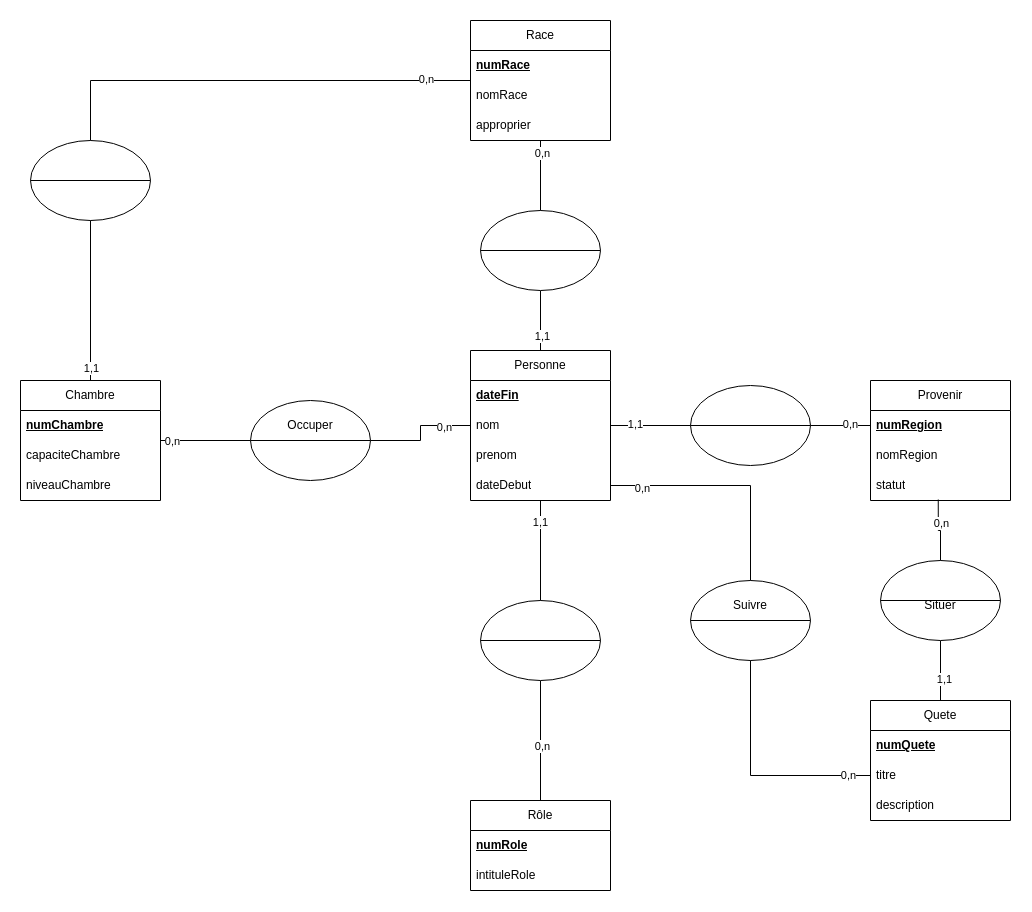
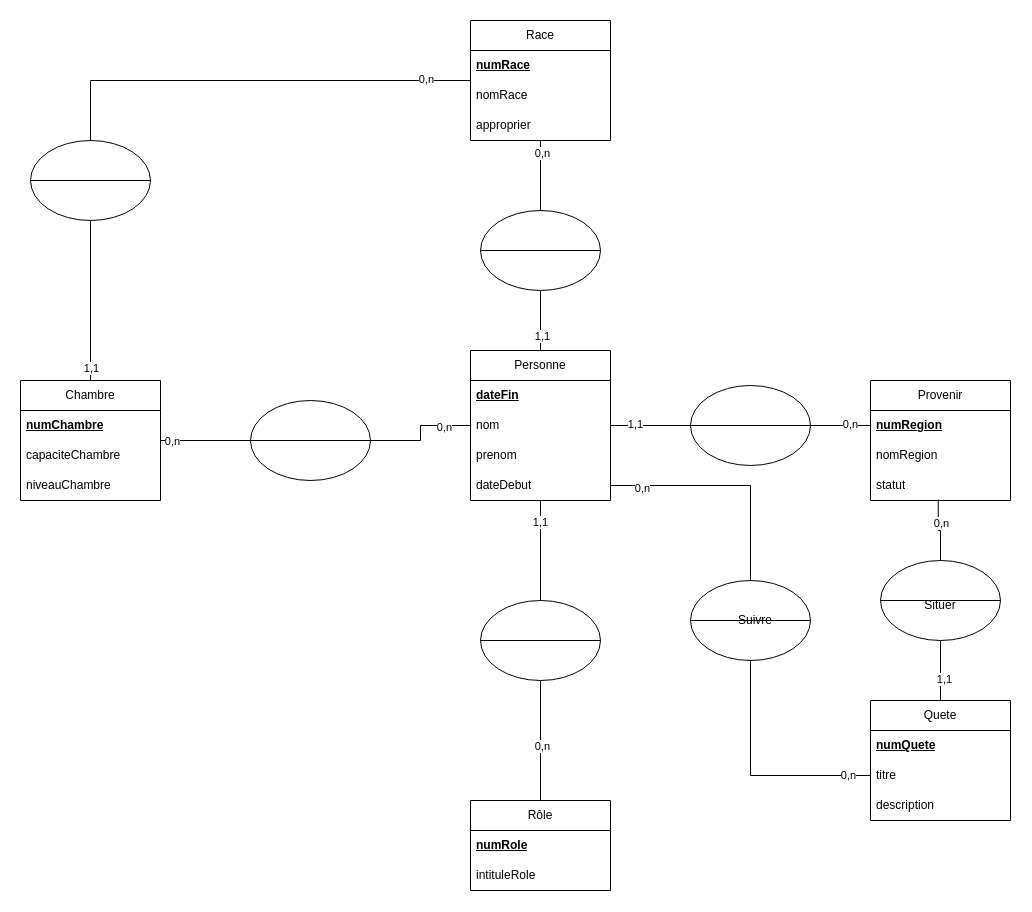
  <mxCell id="0" />
  <mxCell id="1" parent="0" />
  <mxCell id="2" style="edgeStyle=orthogonalEdgeStyle;rounded=0;orthogonalLoop=1;jettySize=auto;html=1;entryX=0.5;entryY=1;entryDx=0;entryDy=0;endArrow=none;startFill=0;" parent="1" source="4" target="51" edge="1"><mxGeometry relative="1" as="geometry" /></mxCell>
  <mxCell id="3" value="1,1" style="edgeLabel;html=1;align=center;verticalAlign=middle;resizable=0;points=[];" parent="2" vertex="1" connectable="0"><mxGeometry x="-0.497" y="-1" relative="1" as="geometry"><mxPoint as="offset" /></mxGeometry></mxCell>
  <mxCell id="4" value="Personne" style="swimlane;fontStyle=0;childLayout=stackLayout;horizontal=1;startSize=30;horizontalStack=0;resizeParent=1;resizeParentMax=0;resizeLast=0;collapsible=1;marginBottom=0;whiteSpace=wrap;html=1;" parent="1" vertex="1"><mxGeometry x="470" y="350" width="140" height="150" as="geometry" /></mxCell>
  <mxCell id="5" value="&lt;b&gt;&lt;u&gt;dateFin&lt;/u&gt;&lt;/b&gt;" style="text;strokeColor=none;fillColor=none;align=left;verticalAlign=middle;spacingLeft=4;spacingRight=4;overflow=hidden;points=[[0,0.5],[1,0.5]];portConstraint=eastwest;rotatable=0;whiteSpace=wrap;html=1;" parent="4" vertex="1"><mxGeometry y="30" width="140" height="30" as="geometry" /></mxCell>
  <mxCell id="6" value="nom" style="text;strokeColor=none;fillColor=none;align=left;verticalAlign=middle;spacingLeft=4;spacingRight=4;overflow=hidden;points=[[0,0.5],[1,0.5]];portConstraint=eastwest;rotatable=0;whiteSpace=wrap;html=1;" parent="4" vertex="1"><mxGeometry y="60" width="140" height="30" as="geometry" /></mxCell>
  <mxCell id="7" value="prenom" style="text;strokeColor=none;fillColor=none;align=left;verticalAlign=middle;spacingLeft=4;spacingRight=4;overflow=hidden;points=[[0,0.5],[1,0.5]];portConstraint=eastwest;rotatable=0;whiteSpace=wrap;html=1;" parent="4" vertex="1"><mxGeometry y="90" width="140" height="30" as="geometry" /></mxCell>
  <mxCell id="8" value="dateDebut" style="text;strokeColor=none;fillColor=none;align=left;verticalAlign=middle;spacingLeft=4;spacingRight=4;overflow=hidden;points=[[0,0.5],[1,0.5]];portConstraint=eastwest;rotatable=0;whiteSpace=wrap;html=1;" parent="4" vertex="1"><mxGeometry y="120" width="140" height="30" as="geometry" /></mxCell>
  <mxCell id="9" value="Chambre" style="swimlane;fontStyle=0;childLayout=stackLayout;horizontal=1;startSize=30;horizontalStack=0;resizeParent=1;resizeParentMax=0;resizeLast=0;collapsible=1;marginBottom=0;whiteSpace=wrap;html=1;" parent="1" vertex="1"><mxGeometry x="20" y="380" width="140" height="120" as="geometry" /></mxCell>
  <mxCell id="10" value="&lt;u&gt;&lt;b&gt;numChambre&lt;/b&gt;&lt;/u&gt;" style="text;strokeColor=none;fillColor=none;align=left;verticalAlign=middle;spacingLeft=4;spacingRight=4;overflow=hidden;points=[[0,0.5],[1,0.5]];portConstraint=eastwest;rotatable=0;whiteSpace=wrap;html=1;" parent="9" vertex="1"><mxGeometry y="30" width="140" height="30" as="geometry" /></mxCell>
  <mxCell id="11" value="capaciteChambre" style="text;strokeColor=none;fillColor=none;align=left;verticalAlign=middle;spacingLeft=4;spacingRight=4;overflow=hidden;points=[[0,0.5],[1,0.5]];portConstraint=eastwest;rotatable=0;whiteSpace=wrap;html=1;fontStyle=0" parent="9" vertex="1"><mxGeometry y="60" width="140" height="30" as="geometry" /></mxCell>
  <mxCell id="12" value="niveauChambre" style="text;strokeColor=none;fillColor=none;align=left;verticalAlign=middle;spacingLeft=4;spacingRight=4;overflow=hidden;points=[[0,0.5],[1,0.5]];portConstraint=eastwest;rotatable=0;whiteSpace=wrap;html=1;fontStyle=0" parent="9" vertex="1"><mxGeometry y="90" width="140" height="30" as="geometry" /></mxCell>
  <mxCell id="13" style="edgeStyle=orthogonalEdgeStyle;rounded=0;orthogonalLoop=1;jettySize=auto;html=1;entryX=0.5;entryY=1;entryDx=0;entryDy=0;endArrow=none;startFill=0;" parent="1" source="15" target="45" edge="1"><mxGeometry relative="1" as="geometry" /></mxCell>
  <mxCell id="14" value="1,1" style="edgeLabel;html=1;align=center;verticalAlign=middle;resizable=0;points=[];" parent="13" connectable="0" vertex="1"><mxGeometry x="-0.275" y="-3" relative="1" as="geometry"><mxPoint as="offset" /></mxGeometry></mxCell>
  <mxCell id="15" value="Quete" style="swimlane;fontStyle=0;childLayout=stackLayout;horizontal=1;startSize=30;horizontalStack=0;resizeParent=1;resizeParentMax=0;resizeLast=0;collapsible=1;marginBottom=0;whiteSpace=wrap;html=1;" parent="1" vertex="1"><mxGeometry x="870" y="700" width="140" height="120" as="geometry" /></mxCell>
  <mxCell id="16" value="&lt;b&gt;&lt;u&gt;numQuete&lt;/u&gt;&lt;/b&gt;" style="text;strokeColor=none;fillColor=none;align=left;verticalAlign=middle;spacingLeft=4;spacingRight=4;overflow=hidden;points=[[0,0.5],[1,0.5]];portConstraint=eastwest;rotatable=0;whiteSpace=wrap;html=1;" parent="15" vertex="1"><mxGeometry y="30" width="140" height="30" as="geometry" /></mxCell>
  <mxCell id="17" value="titre" style="text;strokeColor=none;fillColor=none;align=left;verticalAlign=middle;spacingLeft=4;spacingRight=4;overflow=hidden;points=[[0,0.5],[1,0.5]];portConstraint=eastwest;rotatable=0;whiteSpace=wrap;html=1;" parent="15" vertex="1"><mxGeometry y="60" width="140" height="30" as="geometry" /></mxCell>
  <mxCell id="18" value="description" style="text;strokeColor=none;fillColor=none;align=left;verticalAlign=middle;spacingLeft=4;spacingRight=4;overflow=hidden;points=[[0,0.5],[1,0.5]];portConstraint=eastwest;rotatable=0;whiteSpace=wrap;html=1;" parent="15" vertex="1"><mxGeometry y="90" width="140" height="30" as="geometry" /></mxCell>
  <mxCell id="19" value="Provenir" style="swimlane;fontStyle=0;childLayout=stackLayout;horizontal=1;startSize=30;horizontalStack=0;resizeParent=1;resizeParentMax=0;resizeLast=0;collapsible=1;marginBottom=0;whiteSpace=wrap;html=1;" parent="1" vertex="1"><mxGeometry x="870" y="380" width="140" height="120" as="geometry" /></mxCell>
  <mxCell id="20" value="numRegion" style="text;strokeColor=none;fillColor=none;align=left;verticalAlign=middle;spacingLeft=4;spacingRight=4;overflow=hidden;points=[[0,0.5],[1,0.5]];portConstraint=eastwest;rotatable=0;whiteSpace=wrap;html=1;fontStyle=5" parent="19" vertex="1"><mxGeometry y="30" width="140" height="30" as="geometry" /></mxCell>
  <mxCell id="21" value="nomRegion" style="text;strokeColor=none;fillColor=none;align=left;verticalAlign=middle;spacingLeft=4;spacingRight=4;overflow=hidden;points=[[0,0.5],[1,0.5]];portConstraint=eastwest;rotatable=0;whiteSpace=wrap;html=1;" parent="19" vertex="1"><mxGeometry y="60" width="140" height="30" as="geometry" /></mxCell>
  <mxCell id="22" value="statut" style="text;strokeColor=none;fillColor=none;align=left;verticalAlign=middle;spacingLeft=4;spacingRight=4;overflow=hidden;points=[[0,0.5],[1,0.5]];portConstraint=eastwest;rotatable=0;whiteSpace=wrap;html=1;" parent="19" vertex="1"><mxGeometry y="90" width="140" height="30" as="geometry" /></mxCell>
  <mxCell id="23" value="Race" style="swimlane;fontStyle=0;childLayout=stackLayout;horizontal=1;startSize=30;horizontalStack=0;resizeParent=1;resizeParentMax=0;resizeLast=0;collapsible=1;marginBottom=0;whiteSpace=wrap;html=1;" parent="1" vertex="1"><mxGeometry x="470" y="20" width="140" height="120" as="geometry" /></mxCell>
  <mxCell id="24" value="&lt;b&gt;&lt;u&gt;numRace&lt;/u&gt;&lt;/b&gt;" style="text;strokeColor=none;fillColor=none;align=left;verticalAlign=middle;spacingLeft=4;spacingRight=4;overflow=hidden;points=[[0,0.5],[1,0.5]];portConstraint=eastwest;rotatable=0;whiteSpace=wrap;html=1;" parent="23" vertex="1"><mxGeometry y="30" width="140" height="30" as="geometry" /></mxCell>
  <mxCell id="25" value="&lt;div&gt;nomRace&lt;/div&gt;" style="text;strokeColor=none;fillColor=none;align=left;verticalAlign=middle;spacingLeft=4;spacingRight=4;overflow=hidden;points=[[0,0.5],[1,0.5]];portConstraint=eastwest;rotatable=0;whiteSpace=wrap;html=1;" parent="23" vertex="1"><mxGeometry y="60" width="140" height="30" as="geometry" /></mxCell>
  <mxCell id="26" value="&lt;div&gt;approprier&lt;/div&gt;" style="text;strokeColor=none;fillColor=none;align=left;verticalAlign=middle;spacingLeft=4;spacingRight=4;overflow=hidden;points=[[0,0.5],[1,0.5]];portConstraint=eastwest;rotatable=0;whiteSpace=wrap;html=1;" parent="23" vertex="1"><mxGeometry y="90" width="140" height="30" as="geometry" /></mxCell>
  <mxCell id="27" style="edgeStyle=orthogonalEdgeStyle;rounded=0;orthogonalLoop=1;jettySize=auto;html=1;entryX=0.5;entryY=1;entryDx=0;entryDy=0;endArrow=none;startFill=0;" parent="1" source="29" target="33" edge="1"><mxGeometry relative="1" as="geometry"><mxPoint x="530" y="684" as="targetPoint" /></mxGeometry></mxCell>
  <mxCell id="28" value="0,n" style="edgeLabel;html=1;align=center;verticalAlign=middle;resizable=0;points=[];" parent="27" connectable="0" vertex="1"><mxGeometry x="-0.09" y="-1" relative="1" as="geometry"><mxPoint as="offset" /></mxGeometry></mxCell>
  <mxCell id="29" value="Rôle" style="swimlane;fontStyle=0;childLayout=stackLayout;horizontal=1;startSize=30;horizontalStack=0;resizeParent=1;resizeParentMax=0;resizeLast=0;collapsible=1;marginBottom=0;whiteSpace=wrap;html=1;" parent="1" vertex="1"><mxGeometry x="470" y="800" width="140" height="90" as="geometry" /></mxCell>
  <mxCell id="30" value="&lt;b&gt;&lt;u&gt;numRole&lt;/u&gt;&lt;/b&gt;" style="text;strokeColor=none;fillColor=none;align=left;verticalAlign=middle;spacingLeft=4;spacingRight=4;overflow=hidden;points=[[0,0.5],[1,0.5]];portConstraint=eastwest;rotatable=0;whiteSpace=wrap;html=1;" parent="29" vertex="1"><mxGeometry y="30" width="140" height="30" as="geometry" /></mxCell>
  <mxCell id="31" value="intituleRole" style="text;strokeColor=none;fillColor=none;align=left;verticalAlign=middle;spacingLeft=4;spacingRight=4;overflow=hidden;points=[[0,0.5],[1,0.5]];portConstraint=eastwest;rotatable=0;whiteSpace=wrap;html=1;" parent="29" vertex="1"><mxGeometry y="60" width="140" height="30" as="geometry" /></mxCell>
  <mxCell id="32" value="" style="group" parent="1" vertex="1" connectable="0"><mxGeometry x="480" y="600" width="120" height="80" as="geometry" /></mxCell>
  <mxCell id="33" value="" style="ellipse;whiteSpace=wrap;html=1;" parent="32" vertex="1"><mxGeometry width="120" height="80" as="geometry" /></mxCell>
  <mxCell id="34" value="" style="endArrow=none;html=1;rounded=0;exitX=0;exitY=0.5;exitDx=0;exitDy=0;entryX=1;entryY=0.5;entryDx=0;entryDy=0;" parent="32" source="33" target="33" edge="1"><mxGeometry width="50" height="50" relative="1" as="geometry"><mxPoint x="110" y="150" as="sourcePoint" /><mxPoint x="160" y="100" as="targetPoint" /></mxGeometry></mxCell>
  <mxCell id="35" value="" style="group" parent="1" connectable="0" vertex="1"><mxGeometry x="690" y="385" width="120" height="80" as="geometry" /></mxCell>
  <mxCell id="36" value="" style="ellipse;whiteSpace=wrap;html=1;" parent="35" vertex="1"><mxGeometry width="120" height="80" as="geometry" /></mxCell>
  <mxCell id="37" value="" style="endArrow=none;html=1;rounded=0;exitX=0;exitY=0.5;exitDx=0;exitDy=0;entryX=1;entryY=0.5;entryDx=0;entryDy=0;" parent="35" source="36" target="36" edge="1"><mxGeometry width="50" height="50" relative="1" as="geometry"><mxPoint x="110" y="150" as="sourcePoint" /><mxPoint x="160" y="100" as="targetPoint" /></mxGeometry></mxCell>
  <mxCell id="38" style="edgeStyle=orthogonalEdgeStyle;rounded=0;orthogonalLoop=1;jettySize=auto;html=1;endArrow=none;startFill=0;" parent="1" source="36" target="4" edge="1"><mxGeometry relative="1" as="geometry" /></mxCell>
  <mxCell id="39" value="1,1" style="edgeLabel;html=1;align=center;verticalAlign=middle;resizable=0;points=[];" parent="38" connectable="0" vertex="1"><mxGeometry x="0.412" y="-2" relative="1" as="geometry"><mxPoint as="offset" /></mxGeometry></mxCell>
  <mxCell id="40" style="edgeStyle=orthogonalEdgeStyle;rounded=0;orthogonalLoop=1;jettySize=auto;html=1;exitX=0.5;exitY=0;exitDx=0;exitDy=0;endArrow=none;startFill=0;" parent="1" source="33" target="4" edge="1"><mxGeometry relative="1" as="geometry" /></mxCell>
  <mxCell id="41" value="1,1" style="edgeLabel;html=1;align=center;verticalAlign=middle;resizable=0;points=[];" parent="40" vertex="1" connectable="0"><mxGeometry x="0.571" y="1" relative="1" as="geometry"><mxPoint as="offset" /></mxGeometry></mxCell>
  <mxCell id="42" style="edgeStyle=orthogonalEdgeStyle;rounded=0;orthogonalLoop=1;jettySize=auto;html=1;endArrow=none;startFill=0;" parent="1" source="36" target="20" edge="1"><mxGeometry relative="1" as="geometry" /></mxCell>
  <mxCell id="43" value="0,n" style="edgeLabel;html=1;align=center;verticalAlign=middle;resizable=0;points=[];" parent="42" connectable="0" vertex="1"><mxGeometry x="0.3" y="2" relative="1" as="geometry"><mxPoint as="offset" /></mxGeometry></mxCell>
  <mxCell id="44" value="" style="group" parent="1" connectable="0" vertex="1"><mxGeometry x="880" y="560" width="120" height="80" as="geometry" /></mxCell>
  <mxCell id="45" value="" style="ellipse;whiteSpace=wrap;html=1;" parent="44" vertex="1"><mxGeometry width="120" height="80" as="geometry" /></mxCell>
  <mxCell id="46" value="" style="endArrow=none;html=1;rounded=0;exitX=0;exitY=0.5;exitDx=0;exitDy=0;entryX=1;entryY=0.5;entryDx=0;entryDy=0;" parent="44" source="45" target="45" edge="1"><mxGeometry width="50" height="50" relative="1" as="geometry"><mxPoint x="110" y="150" as="sourcePoint" /><mxPoint x="160" y="100" as="targetPoint" /></mxGeometry></mxCell>
  <mxCell id="47" value="Situer" style="text;html=1;align=center;verticalAlign=middle;whiteSpace=wrap;rounded=0;" parent="44" vertex="1"><mxGeometry x="30" y="30" width="60" height="30" as="geometry" /></mxCell>
  <mxCell id="48" style="edgeStyle=orthogonalEdgeStyle;rounded=0;orthogonalLoop=1;jettySize=auto;html=1;entryX=0.484;entryY=0.967;entryDx=0;entryDy=0;entryPerimeter=0;endArrow=none;startFill=0;" parent="1" source="45" target="22" edge="1"><mxGeometry relative="1" as="geometry" /></mxCell>
  <mxCell id="49" value="0,n" style="edgeLabel;html=1;align=center;verticalAlign=middle;resizable=0;points=[];" parent="48" connectable="0" vertex="1"><mxGeometry x="0.264" y="-3" relative="1" as="geometry"><mxPoint as="offset" /></mxGeometry></mxCell>
  <mxCell id="50" value="" style="group" parent="1" vertex="1" connectable="0"><mxGeometry x="480" y="210" width="120" height="80" as="geometry" /></mxCell>
  <mxCell id="51" value="" style="ellipse;whiteSpace=wrap;html=1;" parent="50" vertex="1"><mxGeometry width="120" height="80" as="geometry" /></mxCell>
  <mxCell id="52" value="" style="endArrow=none;html=1;rounded=0;exitX=0;exitY=0.5;exitDx=0;exitDy=0;entryX=1;entryY=0.5;entryDx=0;entryDy=0;" parent="50" source="51" target="51" edge="1"><mxGeometry width="50" height="50" relative="1" as="geometry"><mxPoint x="110" y="150" as="sourcePoint" /><mxPoint x="160" y="100" as="targetPoint" /></mxGeometry></mxCell>
  <mxCell id="53" style="edgeStyle=orthogonalEdgeStyle;rounded=0;orthogonalLoop=1;jettySize=auto;html=1;exitX=0.5;exitY=0;exitDx=0;exitDy=0;endArrow=none;startFill=0;" parent="1" source="51" target="23" edge="1"><mxGeometry relative="1" as="geometry" /></mxCell>
  <mxCell id="54" value="0,n" style="edgeLabel;html=1;align=center;verticalAlign=middle;resizable=0;points=[];" parent="53" vertex="1" connectable="0"><mxGeometry x="0.65" y="-1" relative="1" as="geometry"><mxPoint as="offset" /></mxGeometry></mxCell>
  <mxCell id="55" value="" style="group" parent="1" vertex="1" connectable="0"><mxGeometry x="250" y="400" width="120" height="80" as="geometry" /></mxCell>
  <mxCell id="56" value="" style="ellipse;whiteSpace=wrap;html=1;" parent="55" vertex="1"><mxGeometry width="120" height="80" as="geometry" /></mxCell>
  <mxCell id="57" value="" style="endArrow=none;html=1;rounded=0;exitX=0;exitY=0.5;exitDx=0;exitDy=0;entryX=1;entryY=0.5;entryDx=0;entryDy=0;" parent="55" source="56" target="56" edge="1"><mxGeometry width="50" height="50" relative="1" as="geometry"><mxPoint x="110" y="150" as="sourcePoint" /><mxPoint x="160" y="100" as="targetPoint" /></mxGeometry></mxCell>
- <mxCell id="58" value="Occuper" style="text;html=1;align=center;verticalAlign=middle;whiteSpace=wrap;rounded=0;" parent="55" vertex="1"><mxGeometry x="30" y="10" width="60" height="30" as="geometry" /></mxCell>
  <mxCell id="59" style="edgeStyle=orthogonalEdgeStyle;rounded=0;orthogonalLoop=1;jettySize=auto;html=1;exitX=1;exitY=0.5;exitDx=0;exitDy=0;endArrow=none;startFill=0;" parent="1" source="56" target="4" edge="1"><mxGeometry relative="1" as="geometry" /></mxCell>
  <mxCell id="60" value="0,n" style="edgeLabel;html=1;align=center;verticalAlign=middle;resizable=0;points=[];" parent="59" vertex="1" connectable="0"><mxGeometry x="0.529" y="-1" relative="1" as="geometry"><mxPoint as="offset" /></mxGeometry></mxCell>
  <mxCell id="61" style="edgeStyle=orthogonalEdgeStyle;rounded=0;orthogonalLoop=1;jettySize=auto;html=1;exitX=0;exitY=0.5;exitDx=0;exitDy=0;endArrow=none;startFill=0;" parent="1" source="56" target="9" edge="1"><mxGeometry relative="1" as="geometry" /></mxCell>
  <mxCell id="62" value="0,n" style="edgeLabel;html=1;align=center;verticalAlign=middle;resizable=0;points=[];" parent="61" vertex="1" connectable="0"><mxGeometry x="0.758" relative="1" as="geometry"><mxPoint as="offset" /></mxGeometry></mxCell>
  <mxCell id="63" value="" style="group" parent="1" connectable="0" vertex="1"><mxGeometry x="690" y="580" width="120" height="80" as="geometry" /></mxCell>
  <mxCell id="64" value="" style="group" parent="63" vertex="1" connectable="0"><mxGeometry width="120" height="80" as="geometry" /></mxCell>
  <mxCell id="65" value="" style="ellipse;whiteSpace=wrap;html=1;" parent="64" vertex="1"><mxGeometry width="120" height="80" as="geometry" /></mxCell>
  <mxCell id="66" value="" style="endArrow=none;html=1;rounded=0;exitX=0;exitY=0.5;exitDx=0;exitDy=0;entryX=1;entryY=0.5;entryDx=0;entryDy=0;" parent="64" source="65" target="65" edge="1"><mxGeometry width="50" height="50" relative="1" as="geometry"><mxPoint x="110" y="150" as="sourcePoint" /><mxPoint x="160" y="100" as="targetPoint" /></mxGeometry></mxCell>
- <mxCell id="67" value="Suivre" style="text;html=1;align=center;verticalAlign=middle;whiteSpace=wrap;rounded=0;" parent="64" vertex="1"><mxGeometry x="30" y="10" width="60" height="30" as="geometry" /></mxCell>
+ <mxCell id="67" value="Suivre" style="text;html=1;align=center;verticalAlign=middle;whiteSpace=wrap;rounded=0;" parent="64" vertex="1"><mxGeometry x="35" y="25" width="60" height="30" as="geometry" /></mxCell>
  <mxCell id="68" style="edgeStyle=orthogonalEdgeStyle;rounded=0;orthogonalLoop=1;jettySize=auto;html=1;endArrow=none;startFill=0;" parent="1" source="65" target="17" edge="1"><mxGeometry relative="1" as="geometry" /></mxCell>
  <mxCell id="69" value="0,n" style="edgeLabel;html=1;align=center;verticalAlign=middle;resizable=0;points=[];" parent="68" connectable="0" vertex="1"><mxGeometry x="0.808" y="1" relative="1" as="geometry"><mxPoint as="offset" /></mxGeometry></mxCell>
  <mxCell id="70" style="edgeStyle=orthogonalEdgeStyle;rounded=0;orthogonalLoop=1;jettySize=auto;html=1;endArrow=none;startFill=0;exitX=0.5;exitY=0;exitDx=0;exitDy=0;entryX=1;entryY=0.5;entryDx=0;entryDy=0;" parent="1" source="65" target="8" edge="1"><mxGeometry relative="1" as="geometry"><mxPoint x="740" y="570" as="sourcePoint" /><mxPoint x="609.16" y="504.2" as="targetPoint" /></mxGeometry></mxCell>
  <mxCell id="71" value="0,n" style="edgeLabel;html=1;align=center;verticalAlign=middle;resizable=0;points=[];" parent="70" connectable="0" vertex="1"><mxGeometry x="0.738" y="2" relative="1" as="geometry"><mxPoint as="offset" /></mxGeometry></mxCell>
  <mxCell id="72" value="" style="group" parent="1" connectable="0" vertex="1"><mxGeometry x="30" y="140" width="120" height="80" as="geometry" /></mxCell>
  <mxCell id="73" value="" style="ellipse;whiteSpace=wrap;html=1;" parent="72" vertex="1"><mxGeometry width="120" height="80" as="geometry" /></mxCell>
  <mxCell id="74" value="" style="endArrow=none;html=1;rounded=0;exitX=0;exitY=0.5;exitDx=0;exitDy=0;entryX=1;entryY=0.5;entryDx=0;entryDy=0;" parent="72" source="73" target="73" edge="1"><mxGeometry width="50" height="50" relative="1" as="geometry"><mxPoint x="110" y="150" as="sourcePoint" /><mxPoint x="160" y="100" as="targetPoint" /></mxGeometry></mxCell>
  <mxCell id="75" style="edgeStyle=orthogonalEdgeStyle;rounded=0;orthogonalLoop=1;jettySize=auto;html=1;exitX=0.5;exitY=0;exitDx=0;exitDy=0;endArrow=none;startFill=0;" parent="1" source="73" target="23" edge="1"><mxGeometry relative="1" as="geometry" /></mxCell>
  <mxCell id="76" value="0,n" style="edgeLabel;html=1;align=center;verticalAlign=middle;resizable=0;points=[];" parent="75" connectable="0" vertex="1"><mxGeometry x="0.796" y="2" relative="1" as="geometry"><mxPoint as="offset" /></mxGeometry></mxCell>
  <mxCell id="77" style="edgeStyle=orthogonalEdgeStyle;rounded=0;orthogonalLoop=1;jettySize=auto;html=1;exitX=0.5;exitY=1;exitDx=0;exitDy=0;endArrow=none;startFill=0;" parent="1" source="73" target="9" edge="1"><mxGeometry relative="1" as="geometry" /></mxCell>
  <mxCell id="78" value="1,1" style="edgeLabel;html=1;align=center;verticalAlign=middle;resizable=0;points=[];" parent="77" vertex="1" connectable="0"><mxGeometry x="0.841" relative="1" as="geometry"><mxPoint as="offset" /></mxGeometry></mxCell>
